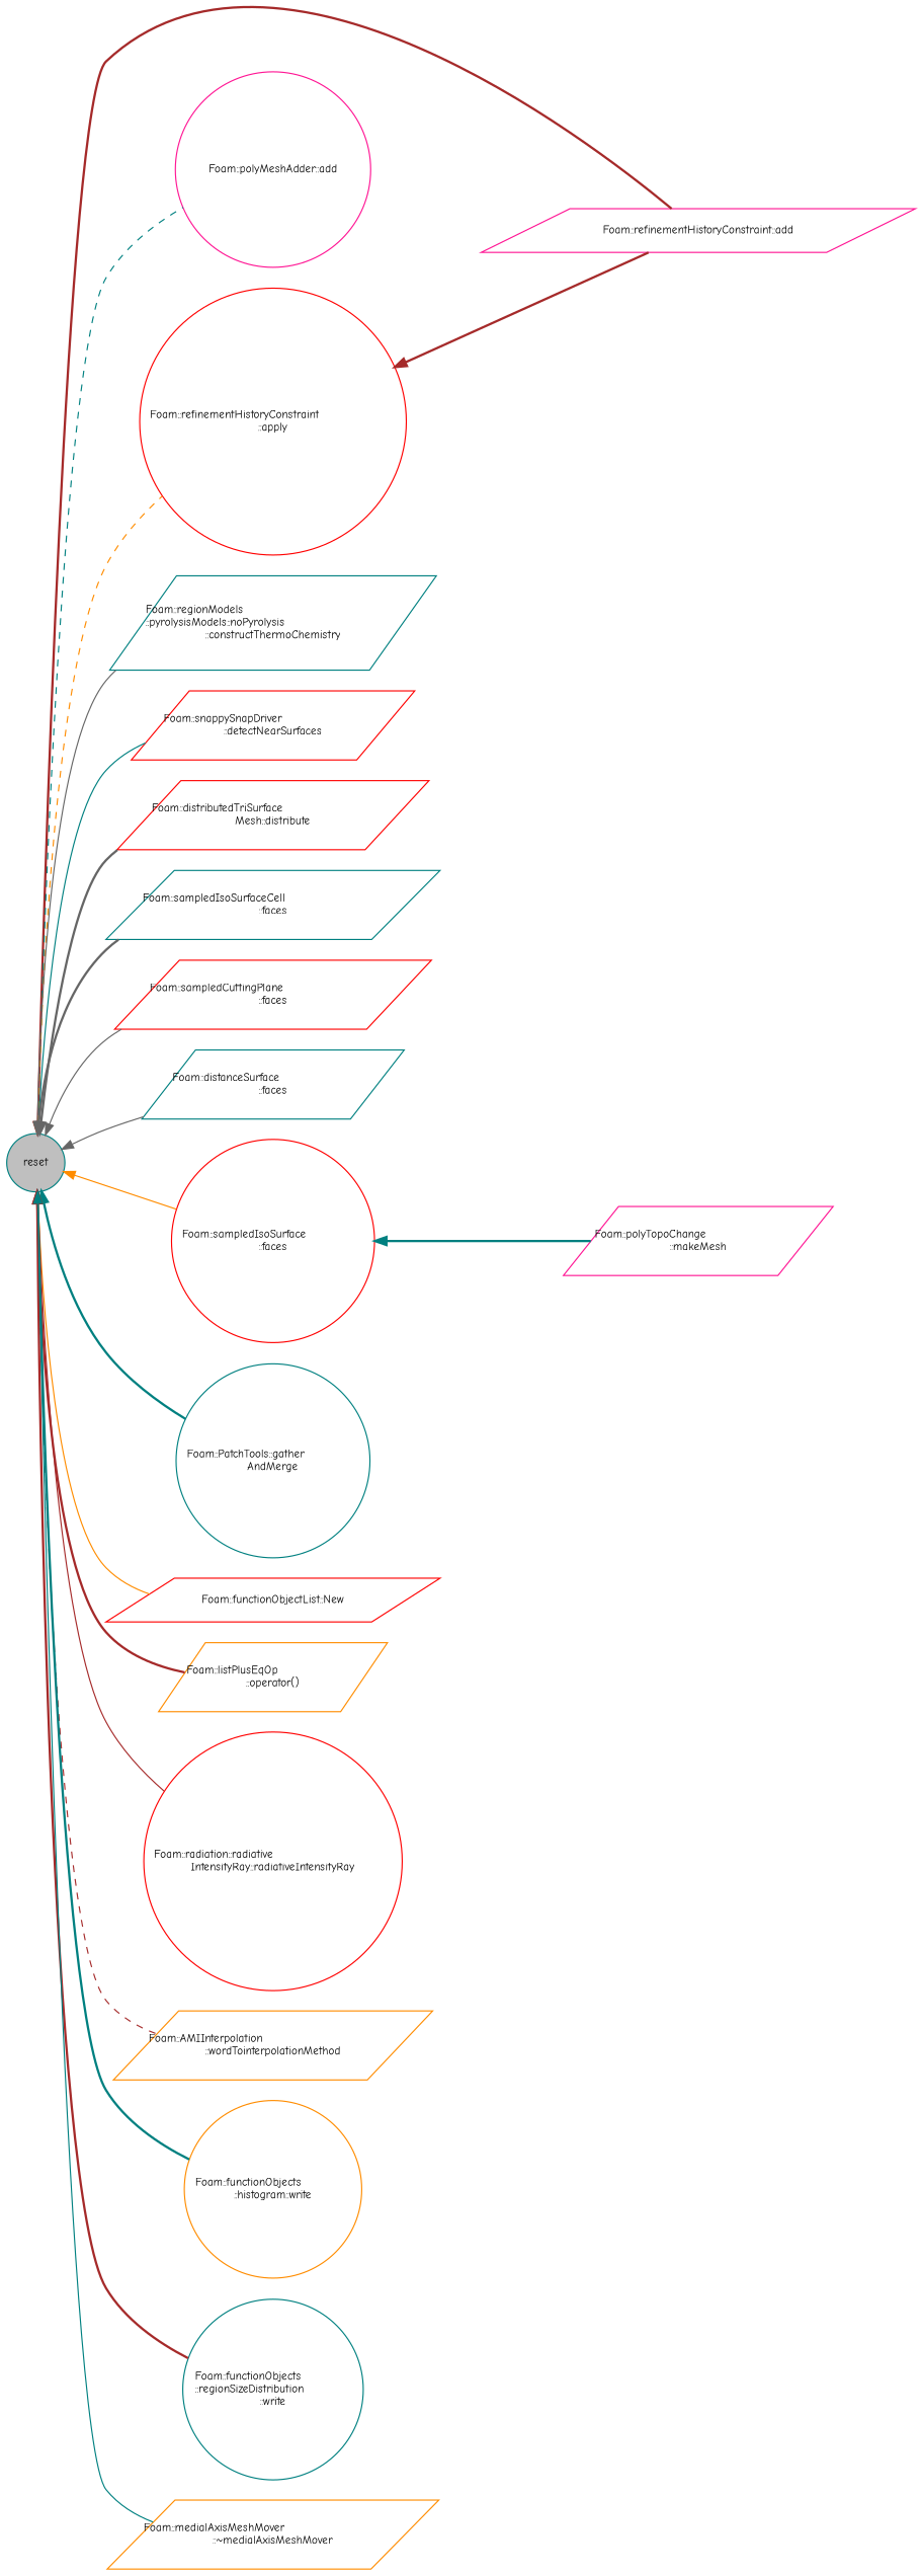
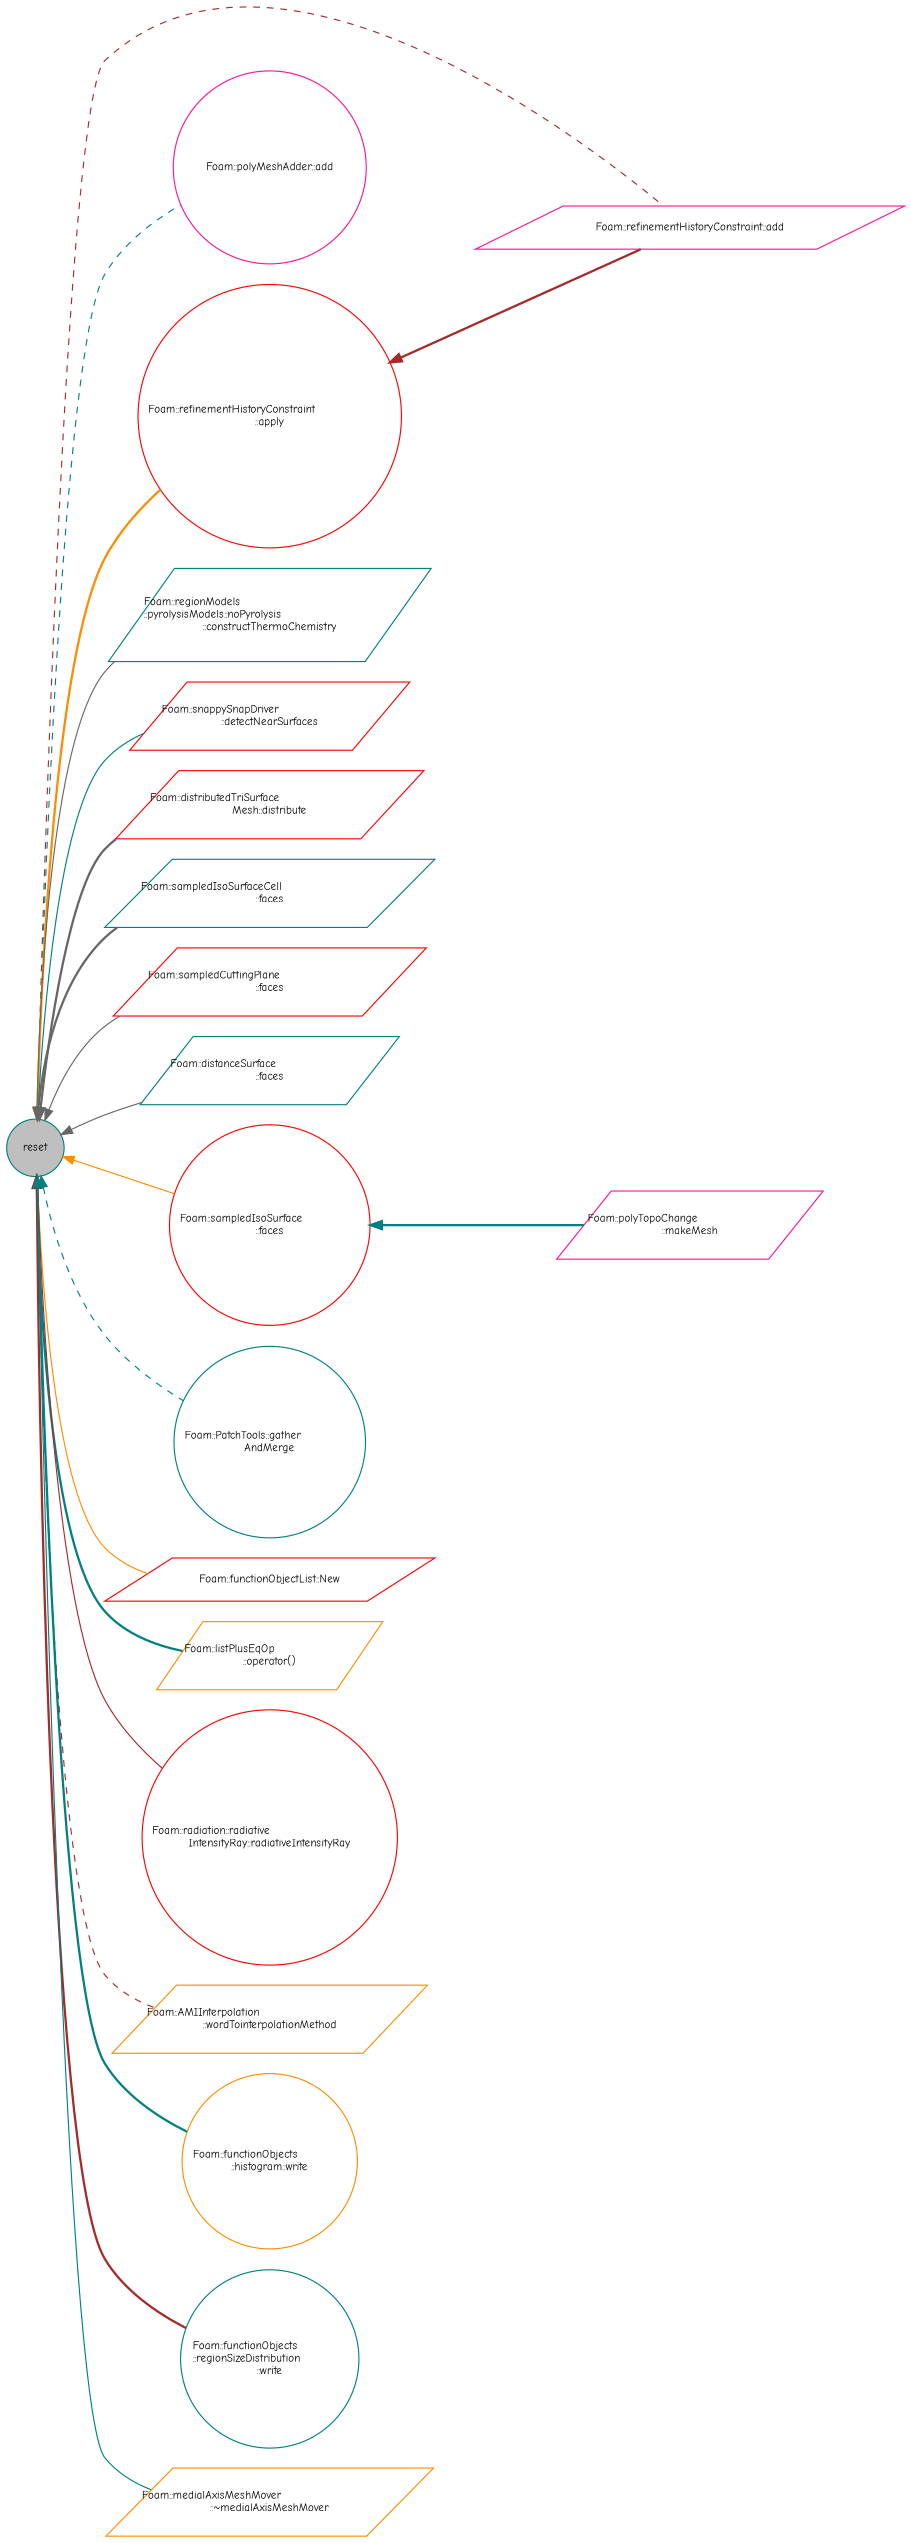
  digraph {
    fontname="Comic Neue"
    rankdir=LR
    node [color=red fontname="Comic Neue" fontsize=10 shape=parallelogram]
    edge [color=teal dir=back fontname="Comic Neue" fontsize=10 labelfontname=Helvetica labelfontsize=10 style=bold]
    n1 [color=teal fillcolor=grey75 fontcolor=black height=0.2 label=reset shape=circle style=filled width=0.4]
    n2 [color=deeppink height=0.2 label="Foam::refinementHistoryConstraint::add" width=0.4]
    n3 [color=deeppink height=0.2 label="Foam::polyMeshAdder::add" shape=circle width=0.4]
    n4 [height=0.2 label="Foam::refinementHistoryConstraint\l::apply" shape=circle width=0.4]
    n5 [color=teal height=0.2 label="Foam::regionModels\l::pyrolysisModels::noPyrolysis\l::constructThermoChemistry" width=0.4]
    n6 [height=0.2 label="Foam::snappySnapDriver\l::detectNearSurfaces" width=0.4]
    n7 [height=0.2 label="Foam::distributedTriSurface\lMesh::distribute" width=0.4]
    n8 [color=teal height=0.2 label="Foam::sampledIsoSurfaceCell\l::faces" width=0.4]
    n9 [height=0.2 label="Foam::sampledCuttingPlane\l::faces" width=0.4]
    n10 [color=teal height=0.2 label="Foam::distanceSurface\l::faces" width=0.4]
    n11 [height=0.2 label="Foam::sampledIsoSurface\l::faces" shape=circle width=0.4]
    n12 [color=teal height=0.2 label="Foam::PatchTools::gather\lAndMerge" shape=circle width=0.4]
    n13 [height=0.2 label="Foam::functionObjectList::New" width=0.4]
    n14 [color=darkorange height=0.2 label="Foam::listPlusEqOp\l::operator()" width=0.4]
    n15 [height=0.2 label="Foam::radiation::radiative\lIntensityRay::radiativeIntensityRay" shape=circle width=0.4]
    n16 [color=darkorange height=0.2 label="Foam::AMIInterpolation\l::wordTointerpolationMethod" width=0.4]
    n17 [color=darkorange height=0.2 label="Foam::functionObjects\l::histogram::write" shape=circle width=0.4]
    n18 [color=teal height=0.2 label="Foam::functionObjects\l::regionSizeDistribution\l::write" shape=circle width=0.4]
    n19 [color=darkorange height=0.2 label="Foam::medialAxisMeshMover\l::~medialAxisMeshMover" width=0.4]
    n20 [color=deeppink height=0.2 label="Foam::polyTopoChange\l::makeMesh" width=0.4]
-   n1 -> n2 [color=brown]
+   n1 -> n2 [color=brown style=dashed]
    n1 -> n3 [style=dashed]
-   n1 -> n4 [color=darkorange style=dashed]
+   n1 -> n4 [color=darkorange]
    n1 -> n5 [color=gray40 style=solid]
    n1 -> n6 [style=solid]
    n1 -> n7 [color=gray40]
    n1 -> n8 [color=gray40]
    n1 -> n9 [color=gray40 style=solid]
    n1 -> n10 [color=gray40 style=solid]
    n1 -> n11 [color=darkorange style=solid]
-   n1 -> n12
+   n1 -> n12 [style=dashed]
    n1 -> n13 [color=darkorange style=solid]
-   n1 -> n14 [color=brown]
+   n1 -> n14
    n1 -> n15 [color=brown style=solid]
    n1 -> n16 [color=brown style=dashed]
    n1 -> n17
    n1 -> n18 [color=brown]
    n1 -> n19 [style=solid]
    n4 -> n2 [color=brown]
    n11 -> n20
  }
